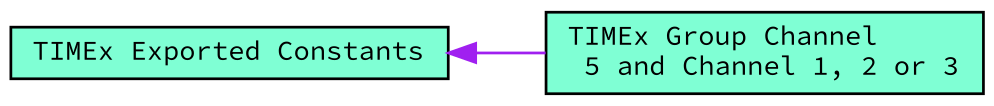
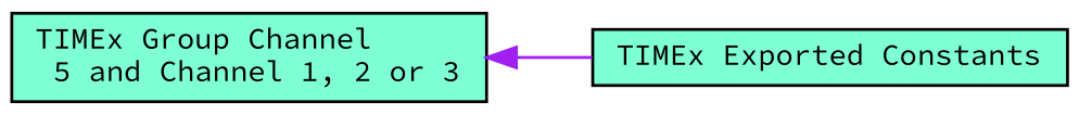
  digraph {
    rankdir=LR
    fontname="Source Code Pro"
    node [color=black fillcolor=aquamarine fontname="Source Code Pro" fontsize=10 shape=record style=filled]
    n1 [fontcolor=black height=0.2 label="TIMEx Group Channel\l 5 and Channel 1, 2 or 3" width=0.4]
    n2 [height=0.2 label="TIMEx Exported Constants" width=0.4]
-   n2 -> n1 [dir=back fontname="Source Code Pro" fontsize=10 labelfontname=Helvetica labelfontsize=10 shape=plaintext style=solid color=purple]
+   n1 -> n2 [dir=back fontname="Source Code Pro" fontsize=10 labelfontname=Helvetica labelfontsize=10 shape=plaintext style=solid color=purple]
  }
